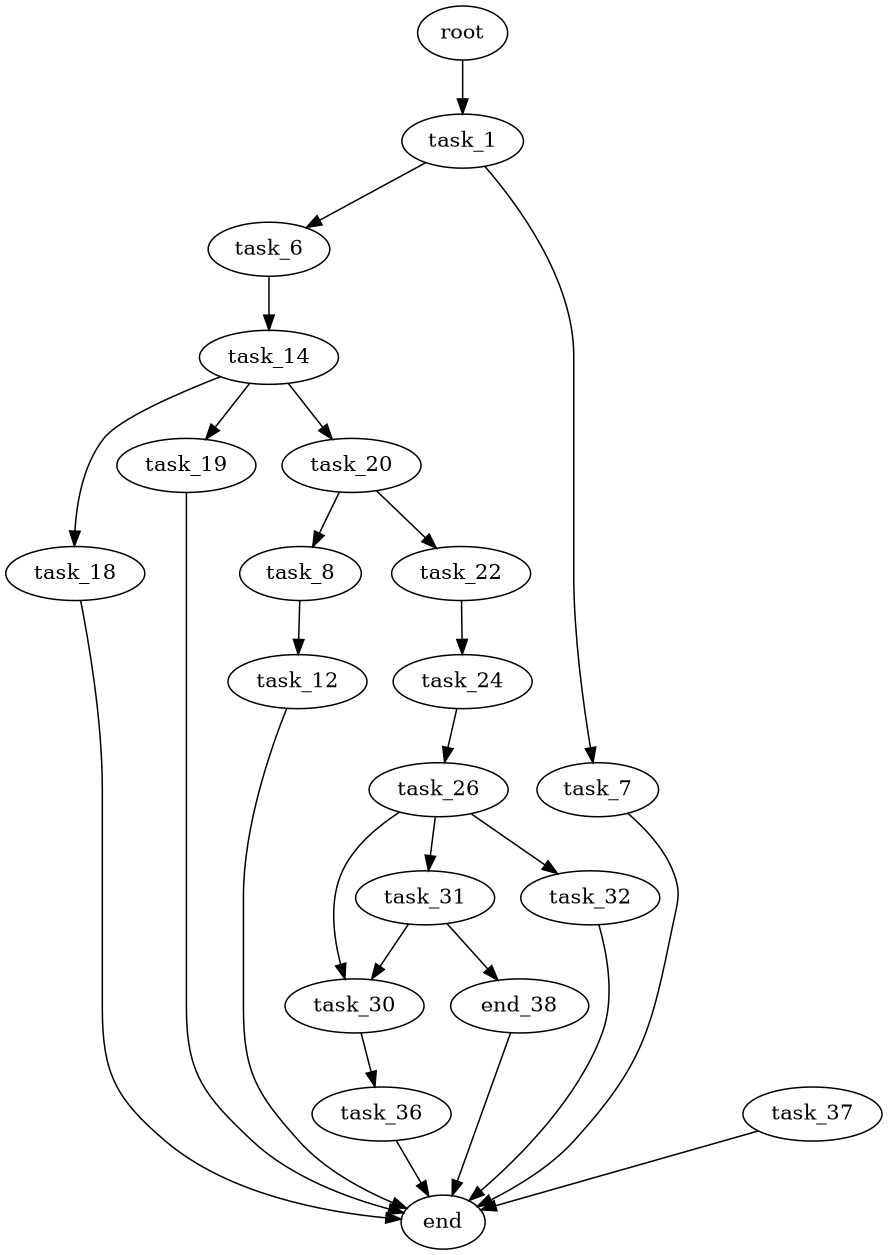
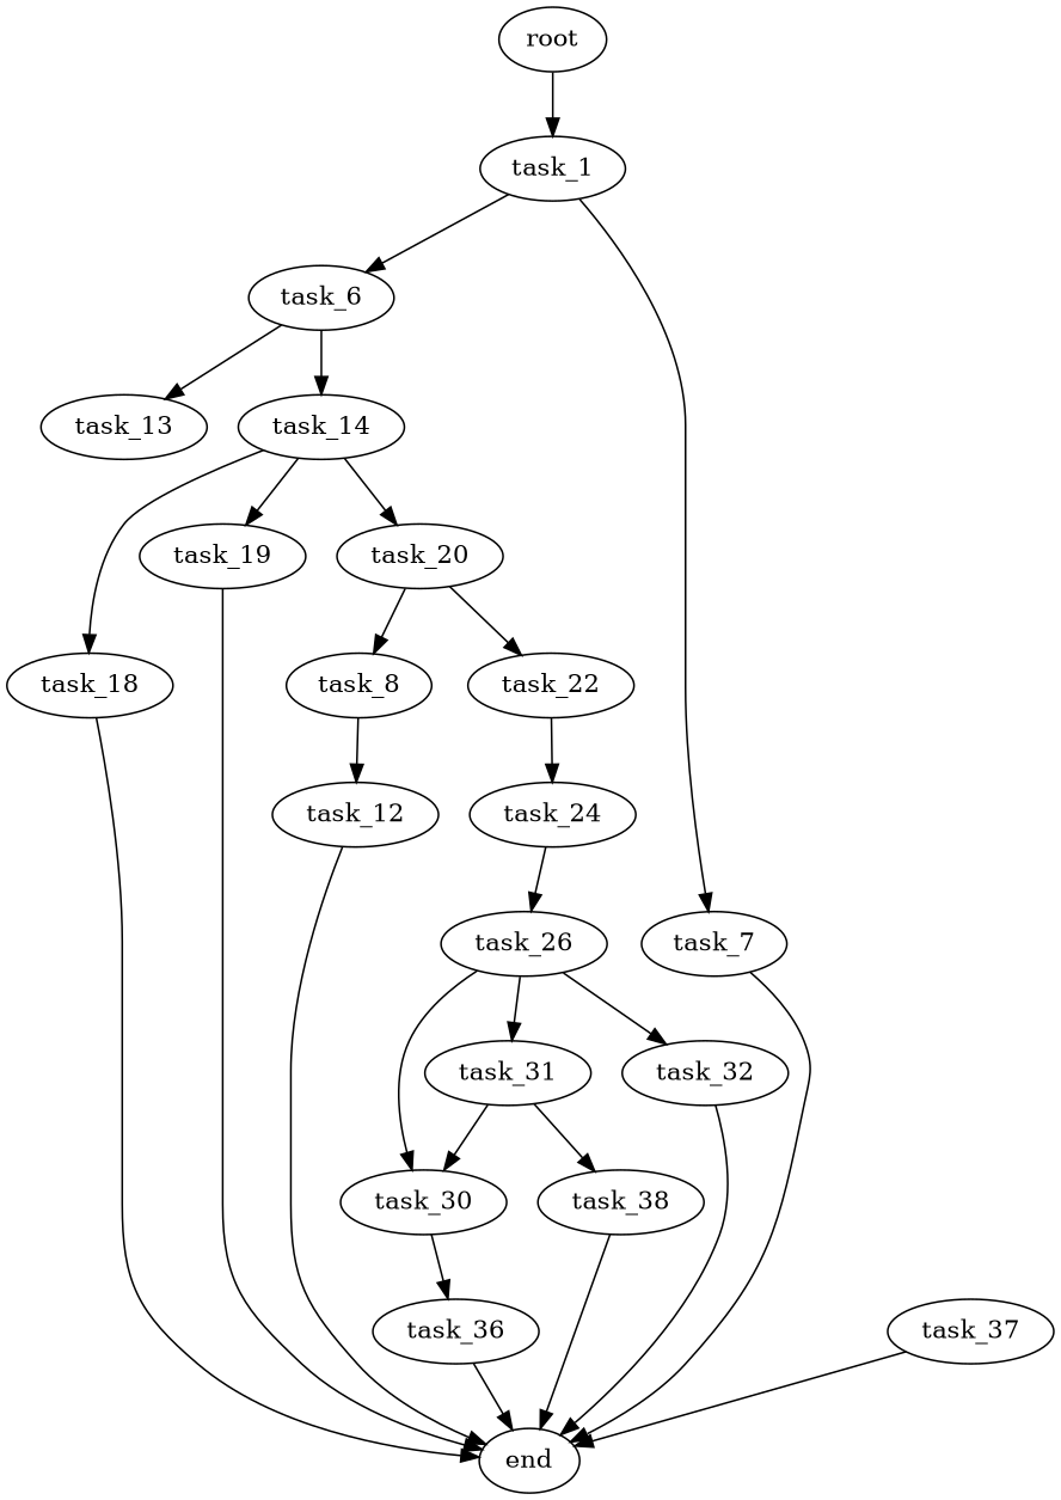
  digraph {
    root
    task_1
    task_6
    task_7
+   task_13
    task_14
    end
    task_8
    task_12
    task_18
    task_19
    task_20
    task_22
    task_24
    task_26
    task_30
    task_31
    task_32
    task_36
-   task_38 [label=end_38]
+   task_38
    task_37
    root -> task_1
    task_1 -> task_6
    task_1 -> task_7
+   task_6 -> task_13
    task_6 -> task_14
    task_7 -> end
    task_14 -> task_18
    task_14 -> task_19
    task_14 -> task_20
    task_8 -> task_12
    task_12 -> end
    task_18 -> end
    task_19 -> end
    task_20 -> task_8
    task_20 -> task_22
    task_22 -> task_24
    task_24 -> task_26
    task_26 -> task_30
    task_26 -> task_31
    task_26 -> task_32
    task_30 -> task_36
    task_31 -> task_30
    task_31 -> task_38
    task_32 -> end
    task_36 -> end
    task_38 -> end
    task_37 -> end
  }
